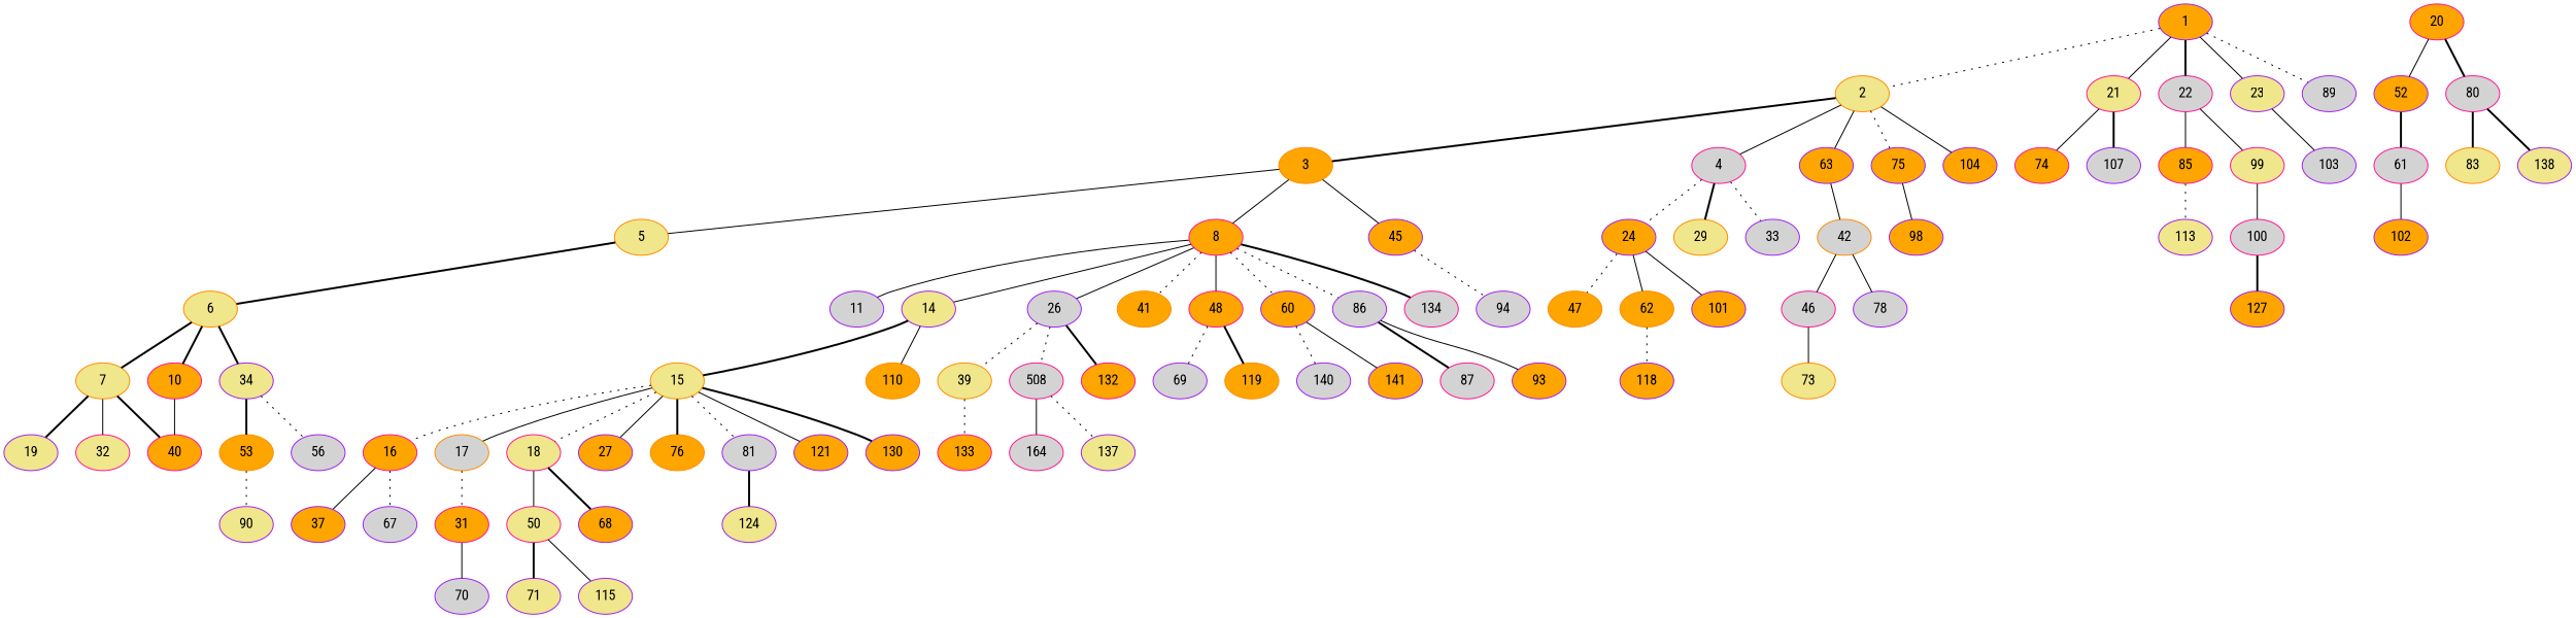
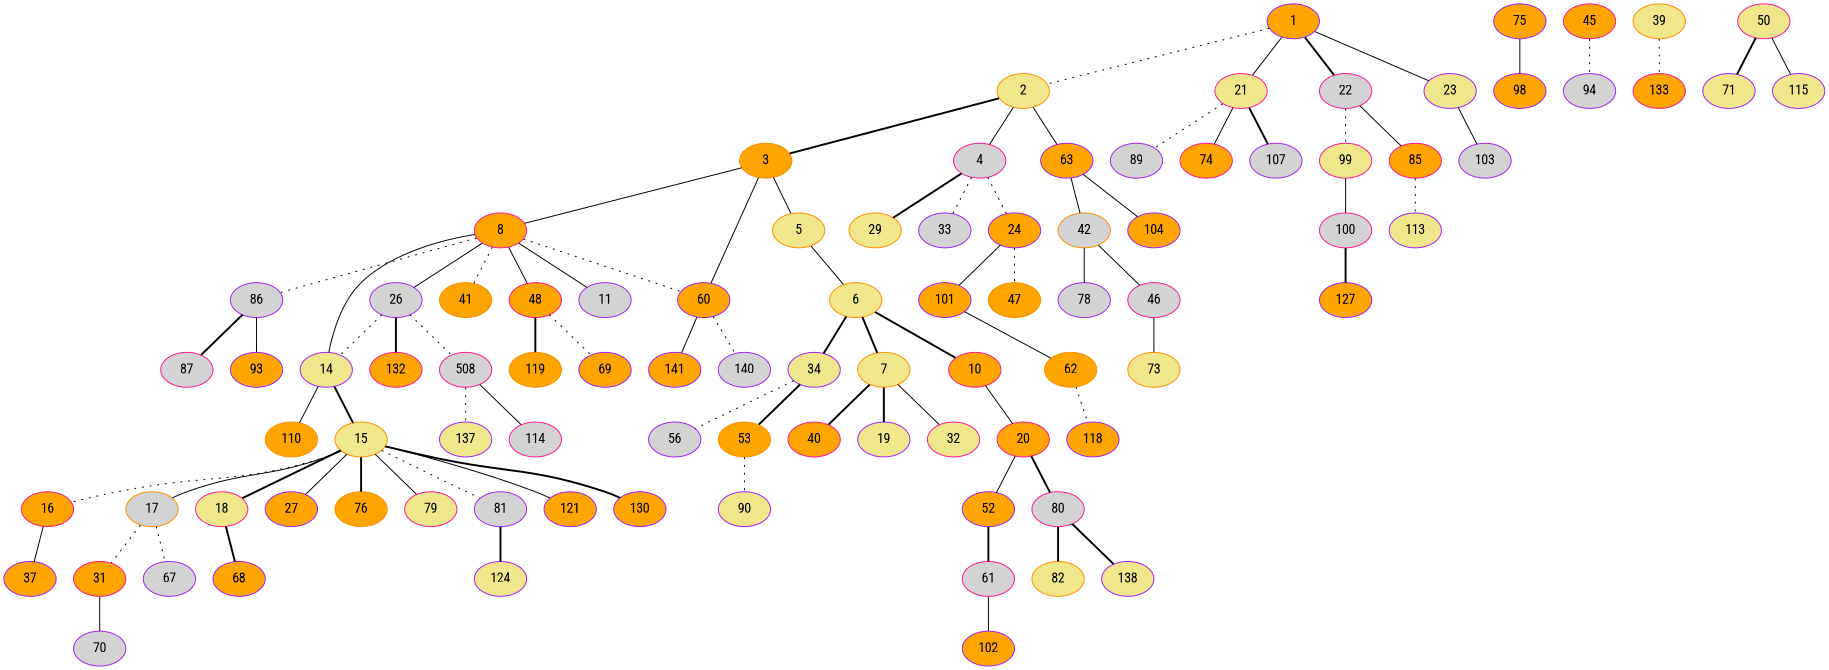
  graph {
    fontname="Roboto Condensed"
    node [color=purple fillcolor=orange fontname="Roboto Condensed" style=filled]
    edge [fontname="Roboto Condensed" style=solid]
    1 [super="+13"]
    2 [color=darkorange fillcolor=khaki super="+72"]
    21 [color=deeppink fillcolor=khaki]
    22 [color=deeppink fillcolor=lightgrey super="+44"]
    23 [fillcolor=khaki super="+55"]
    89 [fillcolor=lightgrey super="+106"]
    3 [color=darkorange super="+38"]
    4 [color=deeppink fillcolor=lightgrey super="+128"]
    63 [super="+97"]
    75 [super="+92"]
    74 [color=deeppink super="+83"]
    107 [fillcolor=lightgrey super="+116"]
    85 [color=deeppink super="+139"]
    99 [color=deeppink fillcolor=khaki]
    103 [fillcolor=lightgrey]
    5 [color=darkorange fillcolor=khaki super="+77"]
    8 [color=deeppink super="+9"]
-   45 [super="+54"]
+   45 [color=deeppink super="+54"]
    24 [super="+28"]
    29 [color=darkorange fillcolor=khaki super="+120"]
    33 [fillcolor=lightgrey]
    42 [color=darkorange fillcolor=lightgrey super="+43"]
    104
    98
    6 [color=darkorange fillcolor=khaki super="+36"]
    11 [fillcolor=lightgrey super="+58"]
    14 [fillcolor=khaki super="+49"]
    26 [fillcolor=lightgrey super="+30"]
    41 [color=darkorange]
    48 [color=deeppink super="+112"]
    60 [super="+126"]
    86 [fillcolor=lightgrey]
-   134 [color=deeppink fillcolor=lightgrey]
    94 [fillcolor=lightgrey super="+95"]
    47 [color=darkorange]
    62 [color=darkorange super="+129"]
    101 [super="+135"]
    46 [color=deeppink fillcolor=lightgrey super="+51"]
    78 [fillcolor=lightgrey]
    7 [color=darkorange fillcolor=khaki super="+12"]
    10 [color=deeppink super="+84"]
    34 [fillcolor=khaki super="+35"]
    19 [fillcolor=khaki]
    32 [color=deeppink fillcolor=khaki super="+136"]
    40 [color=deeppink super="+91"]
    20 [color=deeppink super="+105"]
    53 [color=darkorange super="+131"]
    56 [fillcolor=lightgrey]
    15 [color=darkorange fillcolor=khaki super="+25"]
    110 [color=darkorange]
    39 [color=darkorange fillcolor=khaki super="+57"]
    n52 [color=deeppink fillcolor=lightgrey label=508 super="+111"]
    132 [color=deeppink]
-   69 [fillcolor=lightgrey]
+   69
    119 [color=darkorange]
    140 [fillcolor=lightgrey]
    141
    87 [color=deeppink fillcolor=lightgrey]
    93
    52 [super="+65"]
    80 [color=deeppink fillcolor=lightgrey super="+123"]
    16 [color=deeppink super="+66"]
    17 [color=darkorange fillcolor=lightgrey]
    18 [color=deeppink fillcolor=khaki super="+59"]
    27
    76 [color=darkorange]
+   79 [color=deeppink fillcolor=khaki]
    81 [fillcolor=lightgrey super="+122"]
    121
    130
    37
    67 [fillcolor=lightgrey]
    31 [color=deeppink super="+125"]
    50 [color=deeppink fillcolor=khaki super="+64"]
    68
    124 [fillcolor=khaki]
    70 [fillcolor=lightgrey super="+109"]
    71 [fillcolor=khaki]
    115 [fillcolor=khaki]
    61 [color=deeppink fillcolor=lightgrey super="+96"]
-   82 [color=darkorange fillcolor=khaki super="+88" label=83]
+   82 [color=darkorange fillcolor=khaki super="+88"]
    138 [fillcolor=khaki]
    113 [fillcolor=khaki]
    100 [color=deeppink fillcolor=lightgrey super="+117"]
    118
    133 [color=deeppink]
-   114 [color=deeppink fillcolor=lightgrey label=164]
+   114 [color=deeppink fillcolor=lightgrey]
    137 [fillcolor=khaki]
    90 [fillcolor=khaki]
    73 [color=darkorange fillcolor=khaki]
    102
    127
    1 -- 2 [style=dotted]
    1 -- 21
    1 -- 22 [style=bold]
    1 -- 23
-   1 -- 89 [style=dotted]
+   21 -- 89 [style=dotted]
    2 -- 3 [style=bold]
    2 -- 4
    2 -- 63
-   2 -- 75 [style=dotted]
    21 -- 74
    21 -- 107 [style=bold]
    22 -- 85
-   22 -- 99
+   22 -- 99 [style=dotted]
    23 -- 103
    3 -- 5
    3 -- 8
-   3 -- 45
+   3 -- 60
    4 -- 24 [style=dotted]
    4 -- 29 [style=bold]
    4 -- 33 [style=dotted]
    63 -- 42
-   2 -- 104
+   63 -- 104
    75 -- 98
    85 -- 113 [style=dotted]
    99 -- 100
-   5 -- 6 [style=bold]
+   5 -- 6
    8 -- 11
    8 -- 14
    8 -- 26
    8 -- 41 [style=dotted]
    8 -- 48
    8 -- 60 [style=dotted]
    8 -- 86 [style=dotted]
-   8 -- 134 [style=bold]
    45 -- 94 [style=dotted]
    24 -- 47 [style=dotted]
-   24 -- 62
+   101 -- 62
    24 -- 101
    42 -- 46
    42 -- 78
    6 -- 7 [style=bold]
    6 -- 10 [style=bold]
    6 -- 34 [style=bold]
    14 -- 15 [style=bold]
    14 -- 110
-   26 -- 39 [style=dotted]
+   26 -- 14 [style=dotted]
    26 -- n52 [style=dotted]
    26 -- 132 [style=bold]
    48 -- 69 [style=dotted]
    48 -- 119 [style=bold]
    60 -- 140 [style=dotted]
    60 -- 141
    86 -- 87 [style=bold]
    86 -- 93
    62 -- 118 [style=dotted]
    46 -- 73
    7 -- 19 [style=bold]
    7 -- 32
    7 -- 40 [style=bold]
-   10 -- 40
+   10 -- 20
    34 -- 53 [style=bold]
    34 -- 56 [style=dotted]
    20 -- 52
    20 -- 80 [style=bold]
    53 -- 90 [style=dotted]
    15 -- 16 [style=dotted]
    15 -- 17
-   15 -- 18 [style=dotted]
+   15 -- 18 [style=bold]
    15 -- 27
    15 -- 76 [style=bold]
+   15 -- 79
    15 -- 81 [style=dotted]
    15 -- 121
    15 -- 130 [style=bold]
    39 -- 133 [style=dotted]
    n52 -- 114
    n52 -- 137 [style=dotted]
    52 -- 61 [style=bold]
    80 -- 82 [style=bold]
    80 -- 138 [style=bold]
    16 -- 37
-   16 -- 67 [style=dotted]
+   17 -- 67 [style=dotted]
    17 -- 31 [style=dotted]
-   18 -- 50
    18 -- 68 [style=bold]
    81 -- 124 [style=bold]
    31 -- 70
    50 -- 71 [style=bold]
    50 -- 115
    61 -- 102
    100 -- 127 [style=bold]
  }
